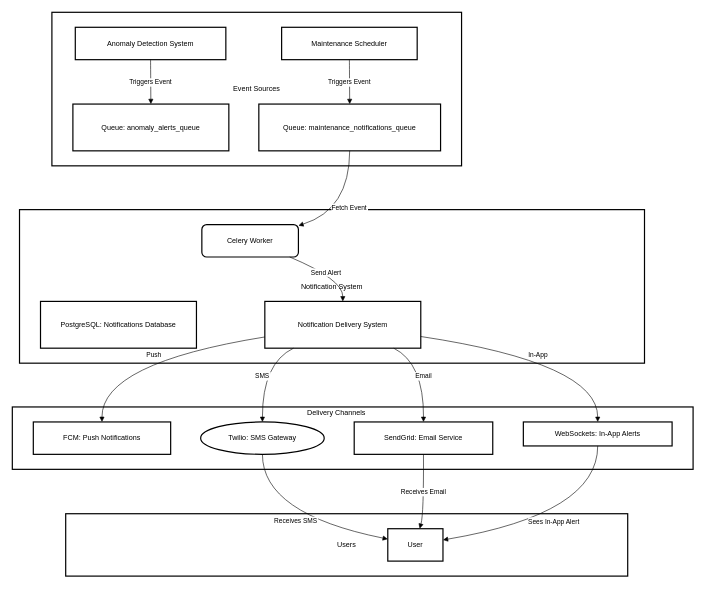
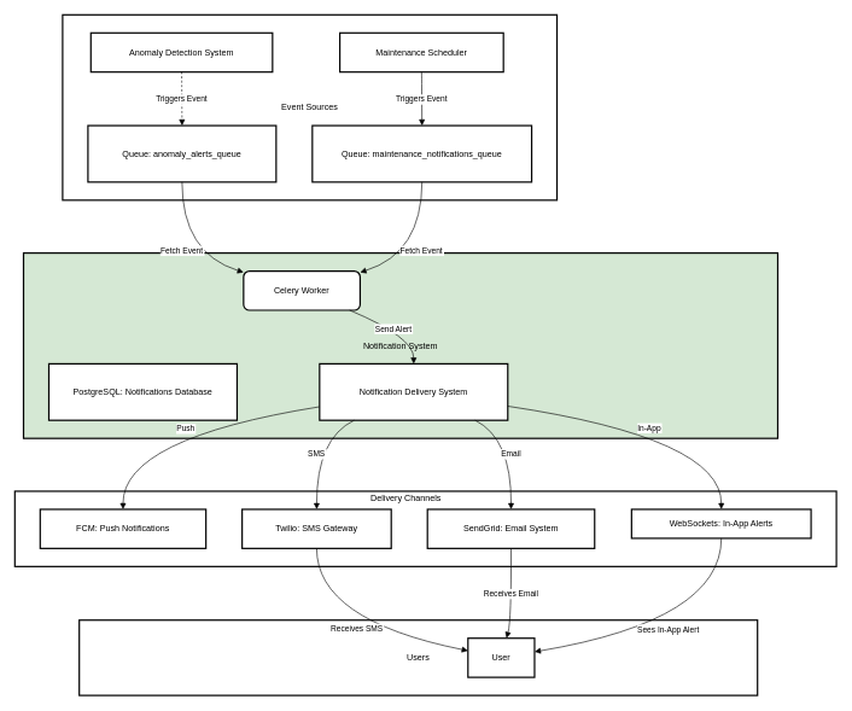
  <mxCell id="0" />
  <mxCell id="1" parent="0" />
  <mxCell id="2" value="Users" style="whiteSpace=wrap;strokeWidth=2;" vertex="1" parent="1"><mxGeometry x="109" y="856" width="937" height="104" as="geometry" /></mxCell>
  <mxCell id="3" value="" style="whiteSpace=wrap;strokeWidth=2;" vertex="1" parent="1"><mxGeometry x="20" y="678" width="1135" height="104" as="geometry" /></mxCell>
- <mxCell id="4" value="Notification System" style="whiteSpace=wrap;strokeWidth=2;" vertex="1" parent="1"><mxGeometry x="32" y="349" width="1042" height="256" as="geometry" /></mxCell>
+ <mxCell id="4" value="Notification System" style="whiteSpace=wrap;strokeWidth=2;fillColor=#d5e8d4;" vertex="1" parent="1"><mxGeometry x="32" y="349" width="1042" height="256" as="geometry" /></mxCell>
  <mxCell id="5" value="Event Sources" style="whiteSpace=wrap;strokeWidth=2;" vertex="1" parent="1"><mxGeometry x="86" y="20" width="683" height="256" as="geometry" /></mxCell>
  <mxCell id="6" value="Anomaly Detection System" style="whiteSpace=wrap;strokeWidth=2;" vertex="1" parent="1"><mxGeometry x="125" y="45" width="251" height="54" as="geometry" /></mxCell>
  <mxCell id="7" value="Queue: anomaly_alerts_queue" style="whiteSpace=wrap;strokeWidth=2;" vertex="1" parent="1"><mxGeometry x="121" y="173" width="260" height="78" as="geometry" /></mxCell>
  <mxCell id="8" value="Maintenance Scheduler" style="whiteSpace=wrap;strokeWidth=2;" vertex="1" parent="1"><mxGeometry x="469" y="45" width="226" height="54" as="geometry" /></mxCell>
  <mxCell id="9" value="Queue: maintenance_notifications_queue" style="whiteSpace=wrap;strokeWidth=2;" vertex="1" parent="1"><mxGeometry x="431" y="173" width="303" height="78" as="geometry" /></mxCell>
  <mxCell id="10" value="Celery Worker" style="whiteSpace=wrap;strokeWidth=2;rounded=1;" vertex="1" parent="1"><mxGeometry x="336" y="374" width="161" height="54" as="geometry" /></mxCell>
  <mxCell id="11" value="PostgreSQL: Notifications Database" style="whiteSpace=wrap;strokeWidth=2;" vertex="1" parent="1"><mxGeometry x="67" y="502" width="260" height="78" as="geometry" /></mxCell>
  <mxCell id="12" value="Notification Delivery System" style="whiteSpace=wrap;strokeWidth=2;" vertex="1" parent="1"><mxGeometry x="441" y="502" width="260" height="78" as="geometry" /></mxCell>
  <mxCell id="13" value="FCM: Push Notifications" style="whiteSpace=wrap;strokeWidth=2;" vertex="1" parent="1"><mxGeometry x="55" y="703" width="229" height="54" as="geometry" /></mxCell>
- <mxCell id="14" value="Twilio: SMS Gateway" style="ellipse;whiteSpace=wrap;strokeWidth=2;" vertex="1" parent="1"><mxGeometry x="334" y="703" width="206" height="54" as="geometry" /></mxCell>
- <mxCell id="15" value="SendGrid: Email Service" style="whiteSpace=wrap;strokeWidth=2;" vertex="1" parent="1"><mxGeometry x="590" y="703" width="231" height="54" as="geometry" /></mxCell>
+ <mxCell id="14" value="Twilio: SMS Gateway" style="whiteSpace=wrap;strokeWidth=2;" vertex="1" parent="1"><mxGeometry x="334" y="703" width="206" height="54" as="geometry" /></mxCell>
+ <mxCell id="15" value="SendGrid: Email System" style="whiteSpace=wrap;strokeWidth=2;" vertex="1" parent="1"><mxGeometry x="590" y="703" width="231" height="54" as="geometry" /></mxCell>
  <mxCell id="16" value="WebSockets: In-App Alerts" style="whiteSpace=wrap;strokeWidth=2;" vertex="1" parent="1"><mxGeometry x="872" y="703" width="248" height="40" as="geometry" /></mxCell>
  <mxCell id="17" value="User" style="whiteSpace=wrap;strokeWidth=2;" vertex="1" parent="1"><mxGeometry x="646" y="881" width="92" height="54" as="geometry" /></mxCell>
- <mxCell id="18" value="Triggers Event" style="curved=1;startArrow=none;endArrow=block;exitX=0.5;exitY=1;entryX=0.5;entryY=-0.01;rounded=0;" edge="1" parent="1" source="6" target="7"><mxGeometry relative="1" as="geometry"><Array as="points" /></mxGeometry></mxCell>
+ <mxCell id="18" value="Triggers Event" style="curved=1;startArrow=none;endArrow=block;exitX=0.5;exitY=1;entryX=0.5;entryY=-0.01;rounded=0;dashed=1;" edge="1" parent="1" source="6" target="7"><mxGeometry relative="1" as="geometry"><Array as="points" /></mxGeometry></mxCell>
  <mxCell id="19" value="Triggers Event" style="curved=1;startArrow=none;endArrow=block;exitX=0.5;exitY=1;entryX=0.5;entryY=-0.01;rounded=0;" edge="1" parent="1" source="8" target="9"><mxGeometry relative="1" as="geometry"><Array as="points" /></mxGeometry></mxCell>
+ <mxCell id="20" value="Fetch Event" style="curved=1;startArrow=none;endArrow=block;exitX=0.5;exitY=0.99;entryX=0;entryY=0.03;rounded=0;" edge="1" parent="1" source="7" target="10"><mxGeometry relative="1" as="geometry"><Array as="points"><mxPoint x="251" y="349" /></Array></mxGeometry></mxCell>
  <mxCell id="21" value="Fetch Event" style="curved=1;startArrow=none;endArrow=block;exitX=0.5;exitY=0.99;entryX=1;entryY=0.03;rounded=0;" edge="1" parent="1" source="9" target="10"><mxGeometry relative="1" as="geometry"><Array as="points"><mxPoint x="582" y="349" /></Array></mxGeometry></mxCell>
  <mxCell id="22" value="Send Alert" style="curved=1;startArrow=none;endArrow=block;exitX=0.91;exitY=1;entryX=0.5;entryY=-0.01;rounded=0;" edge="1" parent="1" source="10" target="12"><mxGeometry relative="1" as="geometry"><Array as="points"><mxPoint x="571" y="465" /></Array></mxGeometry></mxCell>
  <mxCell id="23" value="Push" style="curved=1;startArrow=none;endArrow=block;exitX=0;exitY=0.76;entryX=0.5;entryY=0;rounded=0;" edge="1" parent="1" source="12" target="13"><mxGeometry relative="1" as="geometry"><Array as="points"><mxPoint x="169" y="605" /></Array></mxGeometry></mxCell>
  <mxCell id="24" value="SMS" style="curved=1;startArrow=none;endArrow=block;exitX=0.19;exitY=0.99;entryX=0.5;entryY=0;rounded=0;" edge="1" parent="1" source="12" target="14"><mxGeometry relative="1" as="geometry"><Array as="points"><mxPoint x="437" y="605" /></Array></mxGeometry></mxCell>
  <mxCell id="25" value="Email" style="curved=1;startArrow=none;endArrow=block;exitX=0.82;exitY=0.99;entryX=0.5;entryY=0;rounded=0;" edge="1" parent="1" source="12" target="15"><mxGeometry relative="1" as="geometry"><Array as="points"><mxPoint x="706" y="605" /></Array></mxGeometry></mxCell>
  <mxCell id="26" value="In-App" style="curved=1;startArrow=none;endArrow=block;exitX=1;exitY=0.75;entryX=0.5;entryY=0;rounded=0;" edge="1" parent="1" source="12" target="16"><mxGeometry relative="1" as="geometry"><Array as="points"><mxPoint x="996" y="605" /></Array></mxGeometry></mxCell>
  <mxCell id="27" value="Receives SMS" style="curved=1;startArrow=none;endArrow=block;exitX=0.5;exitY=1;entryX=0;entryY=0.32;rounded=0;" edge="1" parent="1" source="14" target="17"><mxGeometry relative="1" as="geometry"><Array as="points"><mxPoint x="437" y="856" /></Array></mxGeometry></mxCell>
  <mxCell id="28" value="Receives Email" style="curved=1;startArrow=none;endArrow=block;exitX=0.5;exitY=1;entryX=0.58;entryY=-0.01;rounded=0;" edge="1" parent="1" source="15" target="17"><mxGeometry relative="1" as="geometry"><Array as="points"><mxPoint x="706" y="856" /></Array></mxGeometry></mxCell>
  <mxCell id="29" value="Sees In-App Alert" style="curved=1;startArrow=none;endArrow=block;exitX=0.5;exitY=1;entryX=0.99;entryY=0.35;rounded=0;" edge="1" parent="1" source="16" target="17"><mxGeometry relative="1" as="geometry"><Array as="points"><mxPoint x="996" y="856" /></Array></mxGeometry></mxCell>
  <mxCell id="30" value="Delivery Channels" style="text;html=1;align=center;verticalAlign=middle;resizable=0;points=[];autosize=1;strokeColor=none;fillColor=none;" vertex="1" parent="1"><mxGeometry x="500" y="673" width="120" height="30" as="geometry" /></mxCell>
